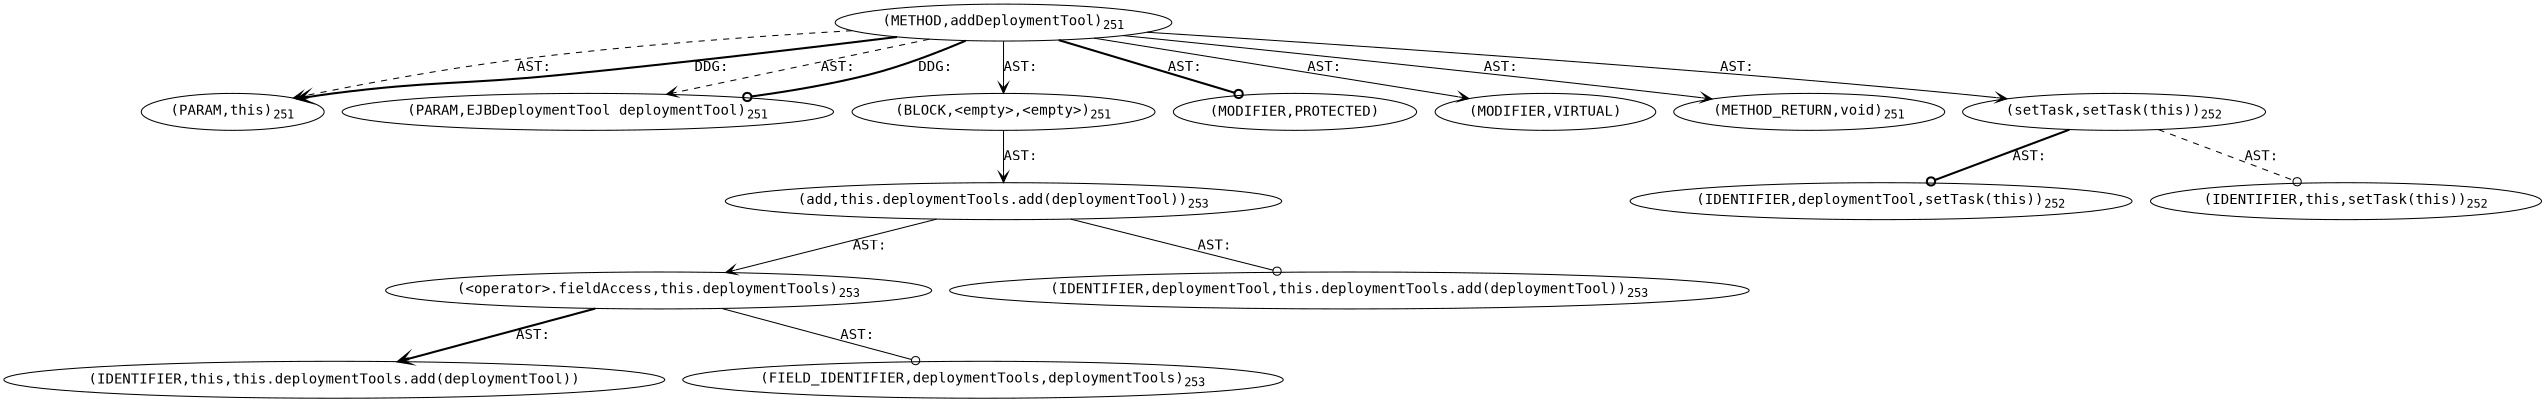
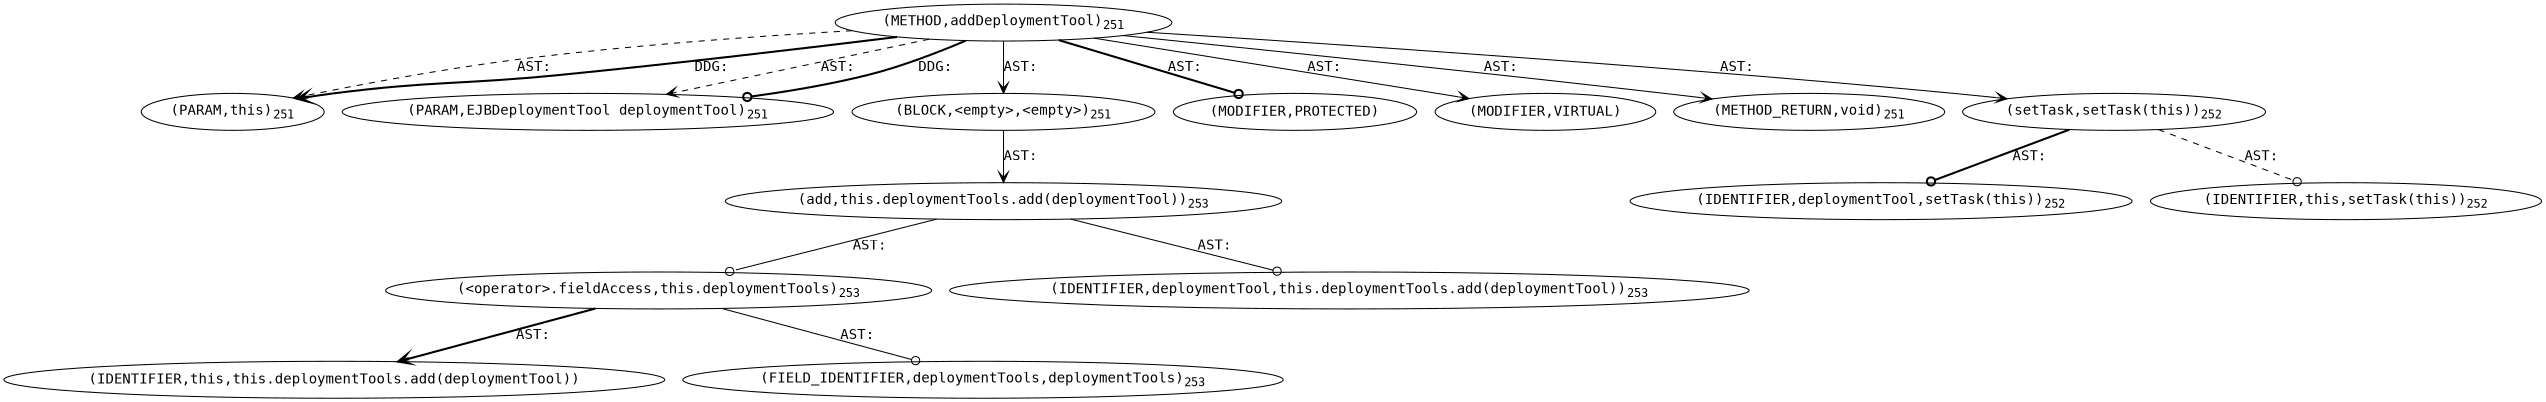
  digraph {
    fontname="DejaVu Sans Mono"
    node [fontname="DejaVu Sans Mono"]
    edge [arrowhead=vee fontname="DejaVu Sans Mono" style=solid]
    n1 [label=<(METHOD,addDeploymentTool)<SUB>251</SUB>>]
    n2 [label=<(PARAM,this)<SUB>251</SUB>>]
    n3 [label=<(PARAM,EJBDeploymentTool deploymentTool)<SUB>251</SUB>>]
    n4 [label=<(BLOCK,&lt;empty&gt;,&lt;empty&gt;)<SUB>251</SUB>>]
    n5 [label=<(MODIFIER,PROTECTED)>]
    n6 [label=<(MODIFIER,VIRTUAL)>]
    n7 [label=<(METHOD_RETURN,void)<SUB>251</SUB>>]
    n8 [label=<(setTask,setTask(this))<SUB>252</SUB>>]
    n9 [label=<(add,this.deploymentTools.add(deploymentTool))<SUB>253</SUB>>]
    n10 [label=<(IDENTIFIER,deploymentTool,setTask(this))<SUB>252</SUB>>]
    n11 [label=<(IDENTIFIER,this,setTask(this))<SUB>252</SUB>>]
    n12 [label=<(&lt;operator&gt;.fieldAccess,this.deploymentTools)<SUB>253</SUB>>]
    n13 [label=<(IDENTIFIER,deploymentTool,this.deploymentTools.add(deploymentTool))<SUB>253</SUB>>]
    n14 [label=<(IDENTIFIER,this,this.deploymentTools.add(deploymentTool))>]
    n15 [label=<(FIELD_IDENTIFIER,deploymentTools,deploymentTools)<SUB>253</SUB>>]
    n1 -> n2 [label="AST: " style=dashed]
    n1 -> n2 [label="DDG: " style=bold]
    n1 -> n3 [label="AST: " style=dashed]
    n1 -> n3 [arrowhead=odot label="DDG: " style=bold]
    n1 -> n4 [label="AST: "]
    n1 -> n5 [arrowhead=odot label="AST: " style=bold]
    n1 -> n6 [label="AST: "]
    n1 -> n7 [label="AST: "]
    n1 -> n8 [label="AST: "]
    n4 -> n9 [label="AST: "]
    n8 -> n10 [arrowhead=odot label="AST: " style=bold]
    n8 -> n11 [arrowhead=odot label="AST: " style=dashed]
-   n9 -> n12 [label="AST: "]
+   n9 -> n12 [arrowhead=odot label="AST: "]
    n9 -> n13 [arrowhead=odot label="AST: "]
    n12 -> n14 [label="AST: " style=bold]
    n12 -> n15 [arrowhead=odot label="AST: "]
  }
